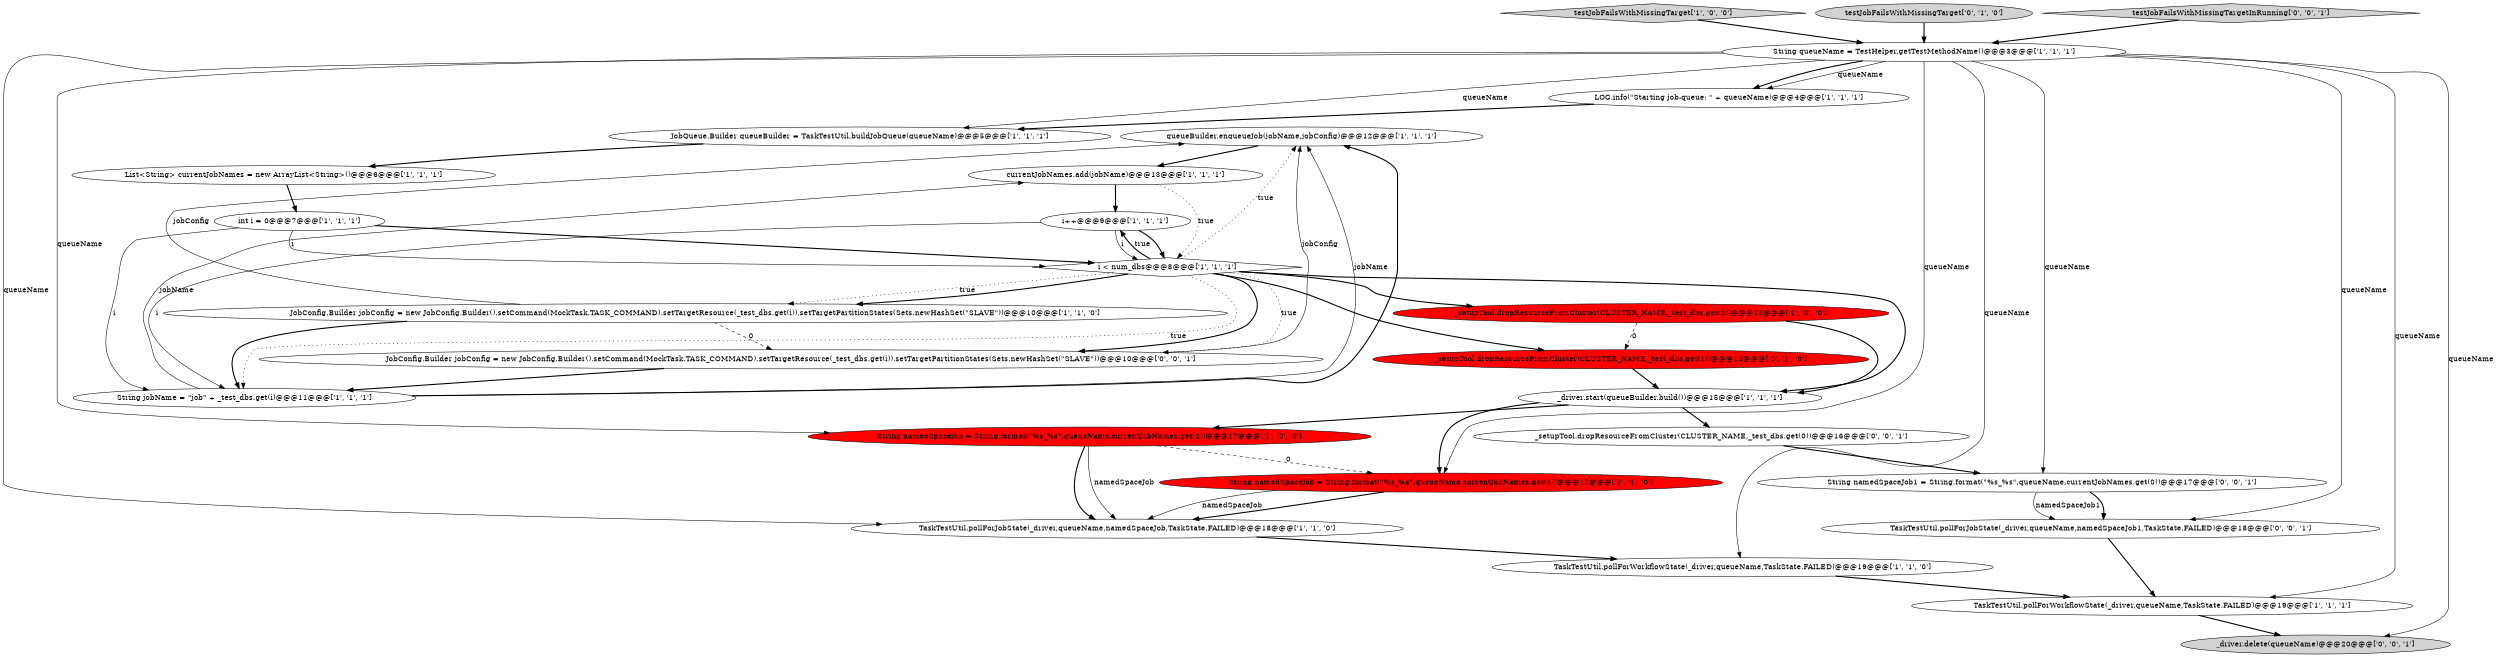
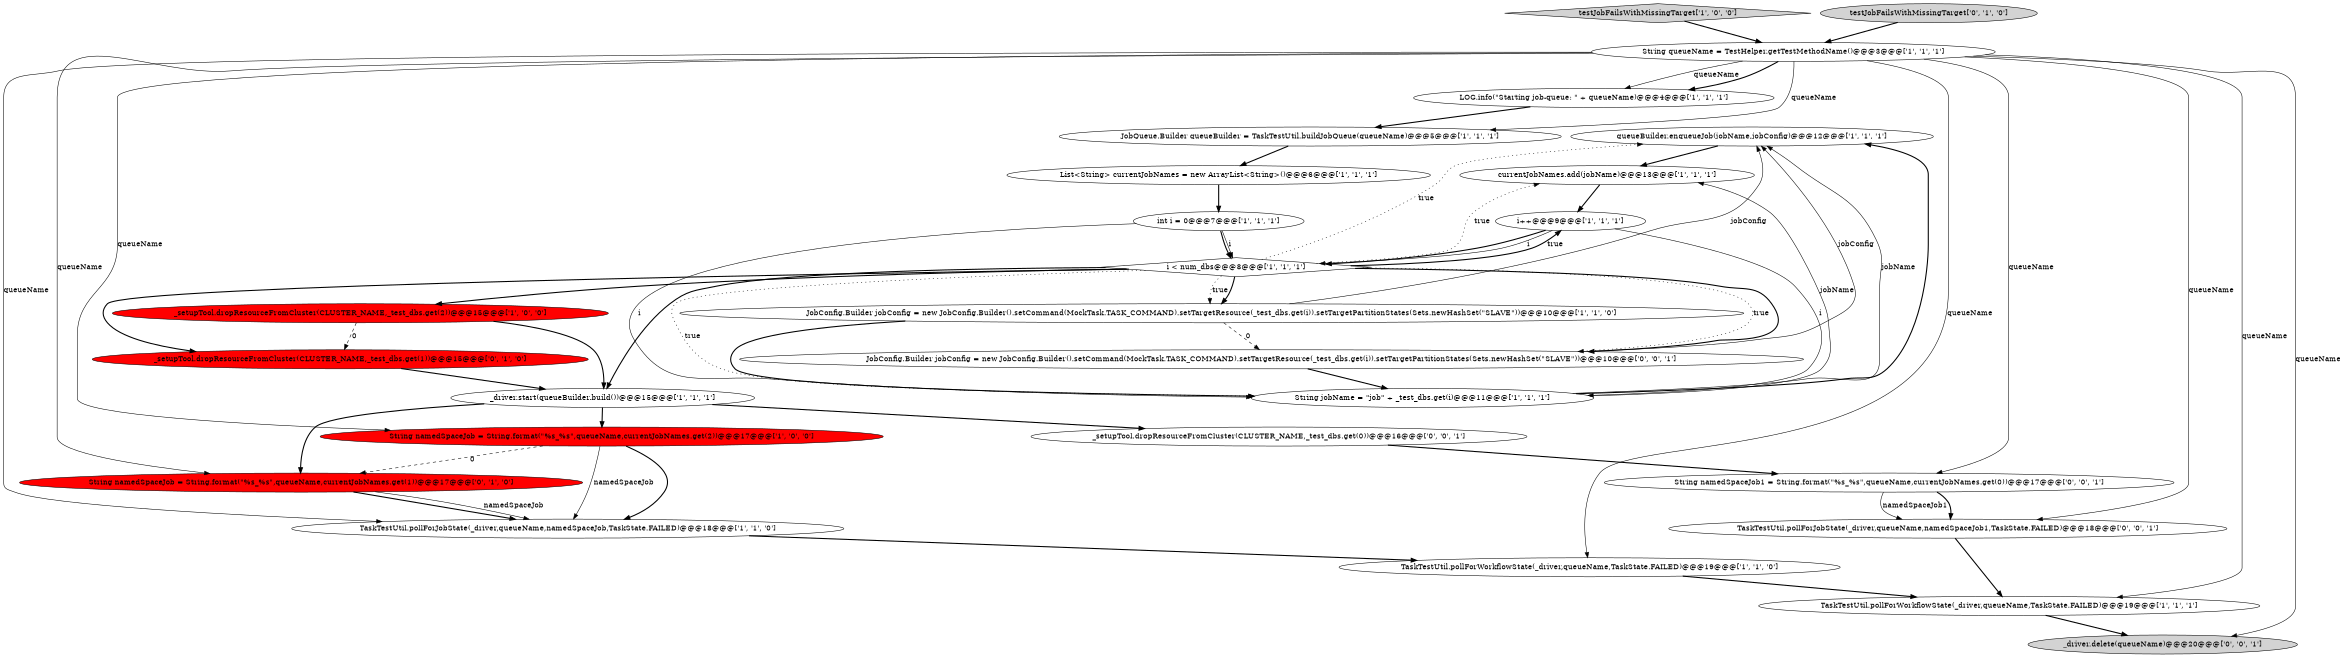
  digraph {
    node [fillcolor=white shape=ellipse style=filled]
    edge [style=bold]
    n1 [label="queueBuilder.enqueueJob(jobName,jobConfig)@@@12@@@['1', '1', '1']"]
    n2 [label="currentJobNames.add(jobName)@@@13@@@['1', '1', '1']"]
    n3 [label="i++@@@9@@@['1', '1', '1']"]
    n4 [label="LOG.info(\"Starting job-queue: \" + queueName)@@@4@@@['1', '1', '1']"]
    n5 [label="JobQueue.Builder queueBuilder = TaskTestUtil.buildJobQueue(queueName)@@@5@@@['1', '1', '1']"]
    n6 [label="List<String> currentJobNames = new ArrayList<String>()@@@6@@@['1', '1', '1']"]
    n7 [fillcolor=red label="String namedSpaceJob = String.format(\"%s_%s\",queueName,currentJobNames.get(2))@@@17@@@['1', '0', '0']"]
    n8 [label="TaskTestUtil.pollForJobState(_driver,queueName,namedSpaceJob,TaskState.FAILED)@@@18@@@['1', '1', '0']"]
    n9 [fillcolor=red label="String namedSpaceJob = String.format(\"%s_%s\",queueName,currentJobNames.get(1))@@@17@@@['0', '1', '0']"]
    n10 [label="TaskTestUtil.pollForWorkflowState(_driver,queueName,TaskState.FAILED)@@@19@@@['1', '1', '0']"]
    n11 [label="String queueName = TestHelper.getTestMethodName()@@@3@@@['1', '1', '1']"]
    n12 [fillcolor=lightgray label="_driver.delete(queueName)@@@20@@@['0', '0', '1']"]
    n13 [label="String namedSpaceJob1 = String.format(\"%s_%s\",queueName,currentJobNames.get(0))@@@17@@@['0', '0', '1']"]
    n14 [label="TaskTestUtil.pollForWorkflowState(_driver,queueName,TaskState.FAILED)@@@19@@@['1', '1', '1']"]
    n15 [label="TaskTestUtil.pollForJobState(_driver,queueName,namedSpaceJob1,TaskState.FAILED)@@@18@@@['0', '0', '1']"]
    n16 [fillcolor=red label="_setupTool.dropResourceFromCluster(CLUSTER_NAME,_test_dbs.get(2))@@@15@@@['1', '0', '0']"]
    n17 [label="_driver.start(queueBuilder.build())@@@15@@@['1', '1', '1']"]
    n18 [fillcolor=red label="_setupTool.dropResourceFromCluster(CLUSTER_NAME,_test_dbs.get(1))@@@15@@@['0', '1', '0']"]
    n19 [label="_setupTool.dropResourceFromCluster(CLUSTER_NAME,_test_dbs.get(0))@@@16@@@['0', '0', '1']"]
    n20 [label="JobConfig.Builder jobConfig = new JobConfig.Builder().setCommand(MockTask.TASK_COMMAND).setTargetResource(_test_dbs.get(i)).setTargetPartitionStates(Sets.newHashSet(\"SLAVE\"))@@@10@@@['0', '0', '1']"]
    n21 [label="String jobName = \"job\" + _test_dbs.get(i)@@@11@@@['1', '1', '1']"]
    n22 [label="int i = 0@@@7@@@['1', '1', '1']"]
    n23 [label="i < num_dbs@@@8@@@['1', '1', '1']" shape=diamond]
    n24 [label="JobConfig.Builder jobConfig = new JobConfig.Builder().setCommand(MockTask.TASK_COMMAND).setTargetResource(_test_dbs.get(i)).setTargetPartitionStates(Sets.newHashSet(\"SLAVE\"))@@@10@@@['1', '1', '0']"]
    n25 [fillcolor=lightgray label="testJobFailsWithMissingTarget['1', '0', '0']" shape=diamond]
    n26 [fillcolor=lightgray label="testJobFailsWithMissingTarget['0', '1', '0']"]
-   n27 [fillcolor=lightgray label="testJobFailsWithMissingTargetInRunning['0', '0', '1']" shape=diamond]
    n1 -> n2
    n2 -> n3
    n3 -> n21 [label=i style=solid]
    n3 -> n23
    n3 -> n23 [label=i style=solid]
    n4 -> n5
    n5 -> n6
    n6 -> n22
    n7 -> n8
    n7 -> n8 [label=namedSpaceJob style=solid]
    n7 -> n9 [label=0 style=dashed]
    n8 -> n10
    n9 -> n8
    n9 -> n8 [label=namedSpaceJob style=solid]
    n10 -> n14
    n11 -> n4 [label=queueName style=solid]
    n11 -> n4
    n11 -> n5 [label=queueName style=solid]
    n11 -> n7 [label=queueName style=solid]
    n11 -> n8 [label=queueName style=solid]
    n11 -> n9 [label=queueName style=solid]
    n11 -> n10 [label=queueName style=solid]
    n11 -> n12 [label=queueName style=solid]
    n11 -> n13 [label=queueName style=solid]
    n11 -> n14 [label=queueName style=solid]
    n11 -> n15 [label=queueName style=solid]
    n13 -> n15 [label=namedSpaceJob1 style=solid]
    n13 -> n15
    n14 -> n12
    n15 -> n14
    n16 -> n17
    n16 -> n18 [label=0 style=dashed]
    n17 -> n7
    n17 -> n9
    n17 -> n19
    n18 -> n17
    n19 -> n13
    n20 -> n1 [label=jobConfig style=solid]
    n20 -> n21
    n21 -> n1 [label=jobName style=solid]
    n21 -> n1
    n21 -> n2 [label=jobName style=solid]
    n22 -> n21 [label=i style=solid]
    n22 -> n23 [label=i style=solid]
    n22 -> n23
    n23 -> n1 [label=true style=dotted]
-   n2 -> n23 [label=true style=dotted]
+   n23 -> n2 [label=true style=dotted]
    n23 -> n3 [label=true]
    n23 -> n16
    n23 -> n17
    n23 -> n18
    n23 -> n20 [label=true style=dotted]
    n23 -> n20
    n23 -> n21 [label=true style=dotted]
    n23 -> n24 [label=true style=dotted]
    n23 -> n24
    n24 -> n1 [label=jobConfig style=solid]
    n24 -> n20 [label=0 style=dashed]
    n24 -> n21
    n25 -> n11
    n26 -> n11
-   n27 -> n11
  }
